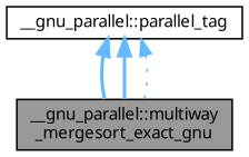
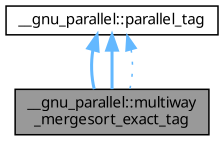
  digraph {
    fontname="Noto Sans"
    node [color=black fontname="Noto Sans" fontsize=10 shape=box style=filled]
    edge [color=steelblue1 dir=back fontname="Noto Sans" fontsize=10 labelfontname=Helvetica labelfontsize=10 style=bold]
-   n1 [fillcolor=grey60 fontcolor=black height=0.2 label="__gnu_parallel::multiway\l_mergesort_exact_gnu" width=0.4]
+   n1 [fillcolor=grey60 fontcolor=black height=0.2 label="__gnu_parallel::multiway\l_mergesort_exact_tag" width=0.4]
    n2 [fillcolor=white height=0.2 label="__gnu_parallel::parallel_tag" width=0.4]
    n2 -> n1
    n2 -> n1
    n2 -> n1 [style=dotted]
  }
